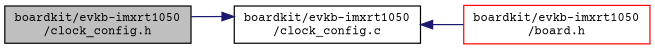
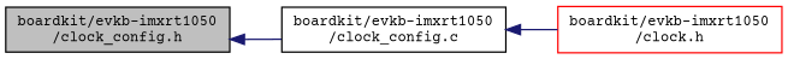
  digraph {
    fontname="Courier Prime"
    rankdir=LR
    node [color=black fillcolor=white fontname="Courier Prime" fontsize=10 shape=record style=filled]
    edge [color=midnightblue dir=back fontname="Courier Prime" fontsize=10 labelfontname=Helvetica labelfontsize=10 style=solid]
    n1 [fillcolor=grey75 fontcolor=black height=0.2 label="boardkit/evkb-imxrt1050\l/clock_config.h" width=0.4]
    n2 [height=0.2 label="boardkit/evkb-imxrt1050\l/clock_config.c" width=0.4]
-   n3 [color=red height=0.2 label="boardkit/evkb-imxrt1050\l/board.h" width=0.4]
-   n2 -> n1
+   n3 [color=red height=0.2 label="boardkit/evkb-imxrt1050\l/clock.h" width=0.4]
+   n1 -> n2
    n2 -> n3
  }
